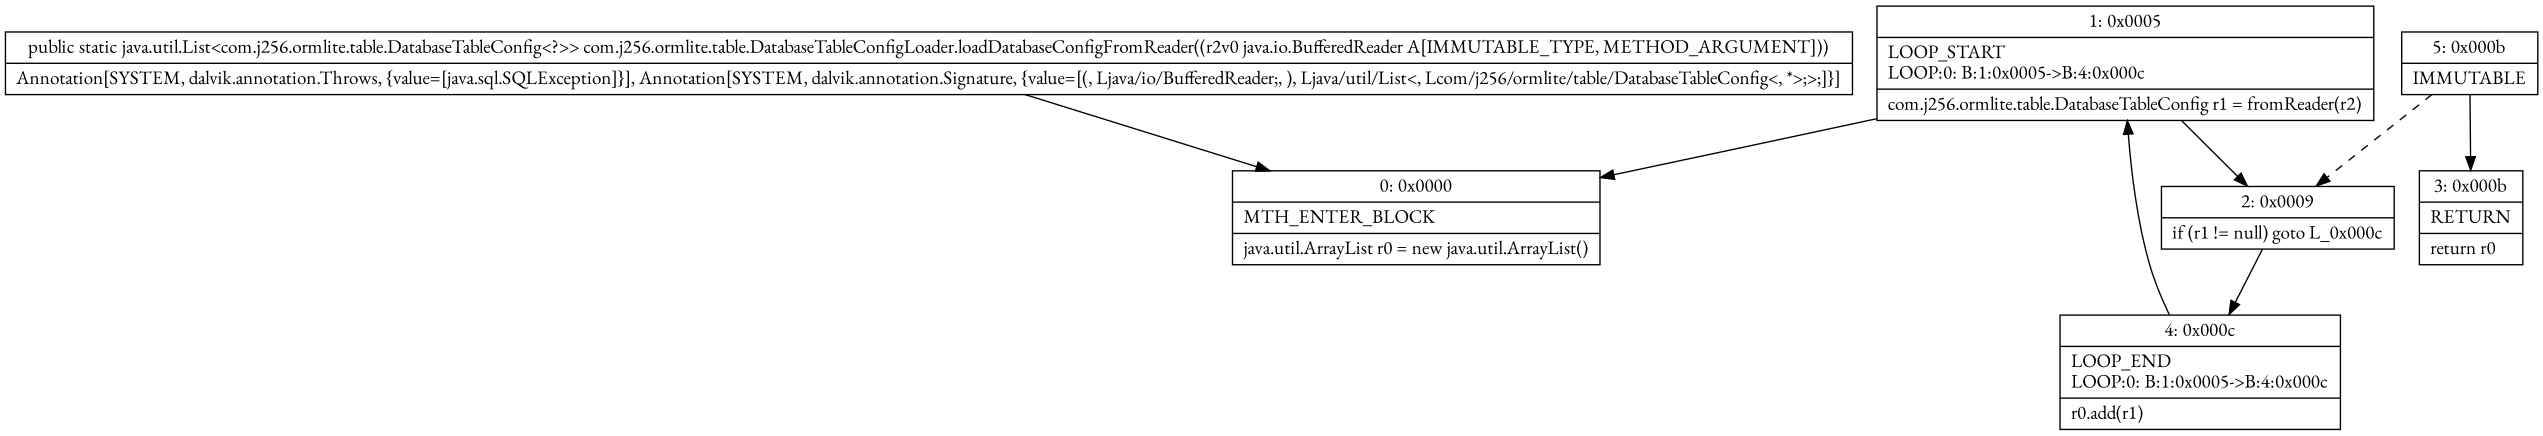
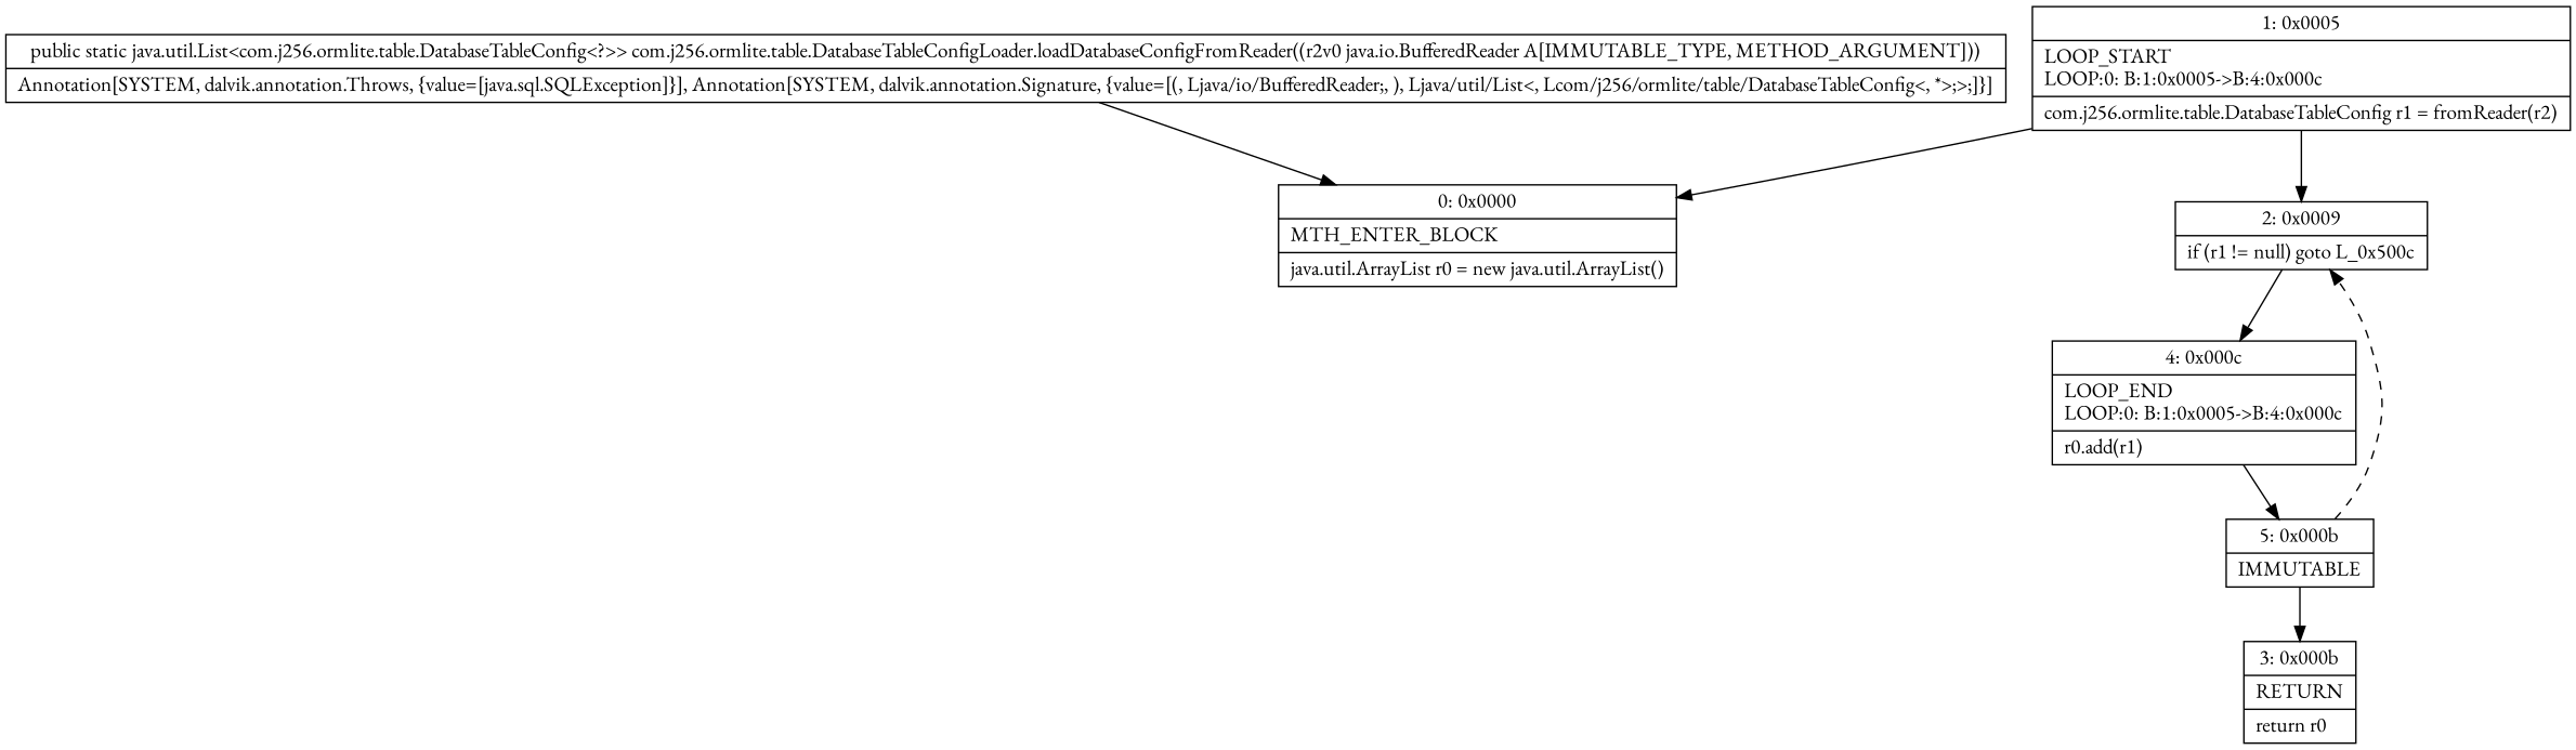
  digraph {
    fontname="EB Garamond"
    node [fontname="EB Garamond" shape=record]
    edge [fontname="EB Garamond"]
    n1 [label="{0\:\ 0x0000|MTH_ENTER_BLOCK\l|java.util.ArrayList r0 = new java.util.ArrayList()\l}"]
    n2 [label="{1\:\ 0x0005|LOOP_START\lLOOP:0: B:1:0x0005\-\>B:4:0x000c\l|com.j256.ormlite.table.DatabaseTableConfig r1 = fromReader(r2)\l}"]
-   n3 [label="{2\:\ 0x0009|if (r1 != null) goto L_0x000c\l}"]
+   n3 [label="{2\:\ 0x0009|if (r1 != null) goto L_0x500c\l}"]
    n4 [label="{4\:\ 0x000c|LOOP_END\lLOOP:0: B:1:0x0005\-\>B:4:0x000c\l|r0.add(r1)\l}"]
    n5 [label="{5\:\ 0x000b|IMMUTABLE\l}"]
    n6 [label="{3\:\ 0x000b|RETURN\l|return r0\l}"]
    n7 [label="{public static java.util.List\<com.j256.ormlite.table.DatabaseTableConfig\<?\>\> com.j256.ormlite.table.DatabaseTableConfigLoader.loadDatabaseConfigFromReader((r2v0 java.io.BufferedReader A[IMMUTABLE_TYPE, METHOD_ARGUMENT]))  | Annotation[SYSTEM, dalvik.annotation.Throws, \{value=[java.sql.SQLException]\}], Annotation[SYSTEM, dalvik.annotation.Signature, \{value=[(, Ljava\/io\/BufferedReader;, ), Ljava\/util\/List\<, Lcom\/j256\/ormlite\/table\/DatabaseTableConfig\<, *\>;\>;]\}]\l}"]
    n2 -> n1
    n2 -> n3
    n3 -> n4
-   n4 -> n2
+   n4 -> n5
    n5 -> n3 [style=dashed]
    n5 -> n6
    n7 -> n1
  }
